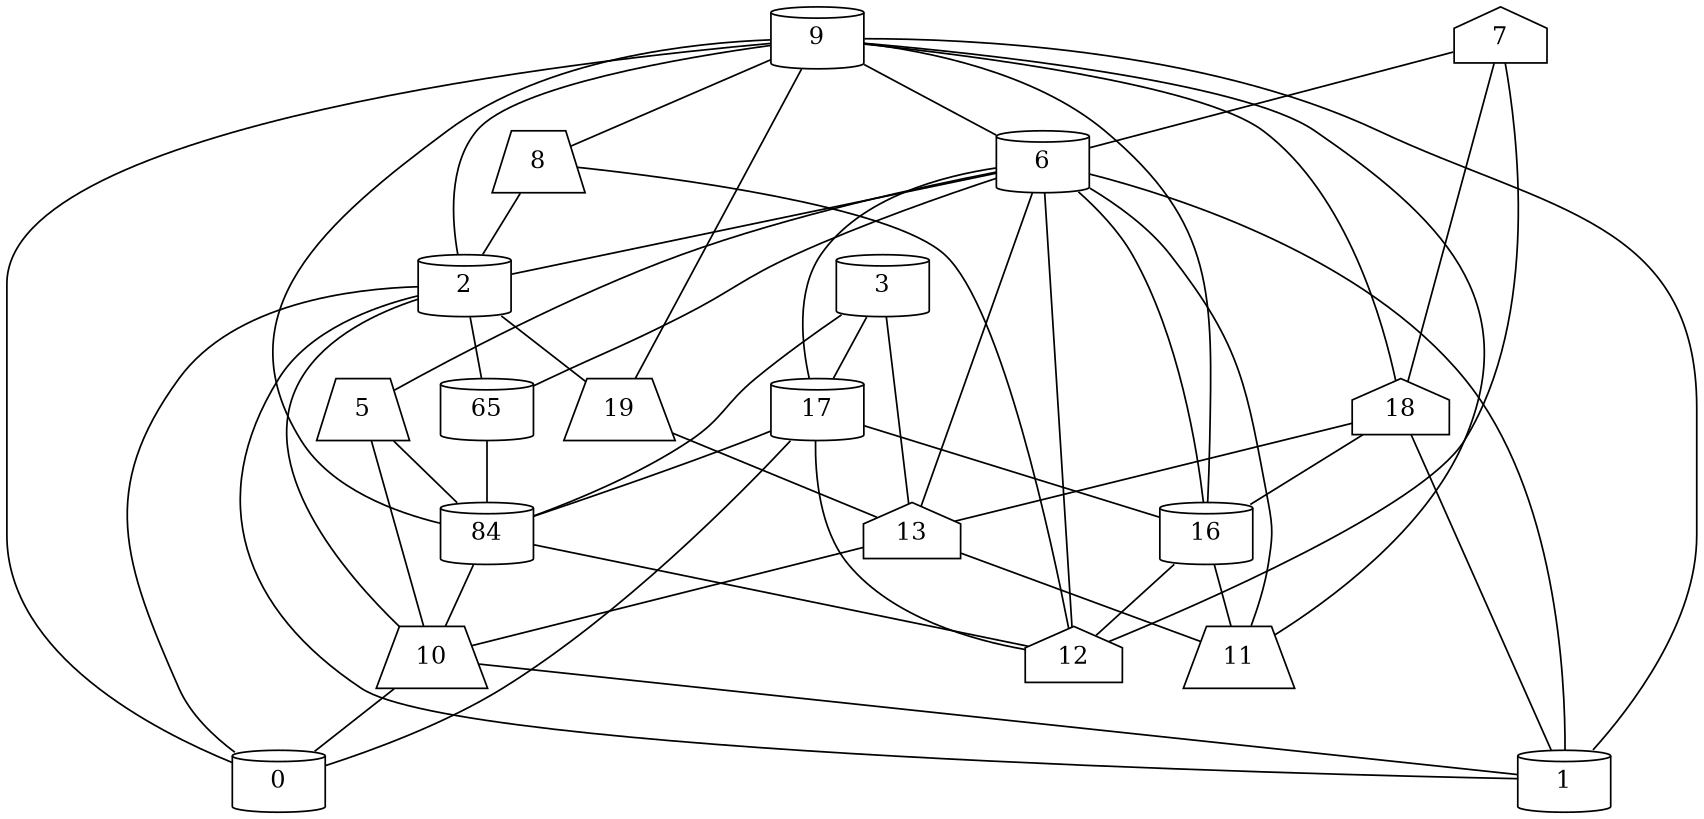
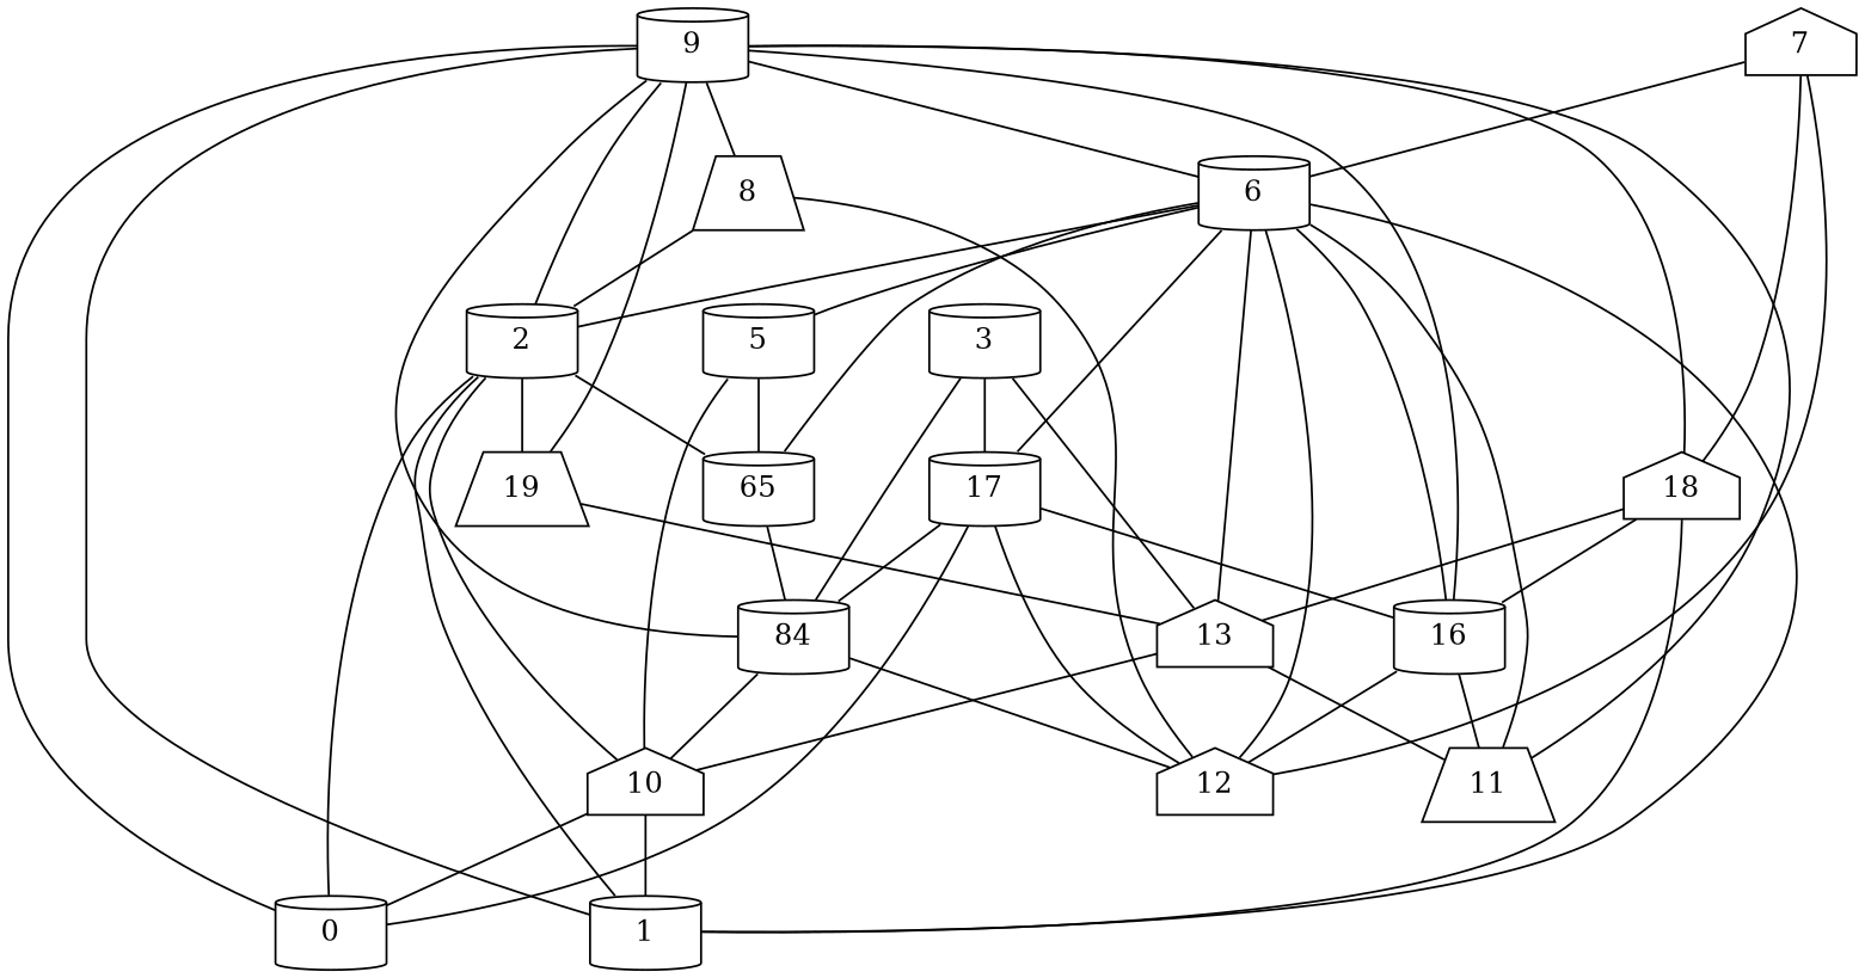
  digraph {
    node [shape=cylinder]
    edge [color=black dir=none]
    2
    17
    n3 [label=65]
-   10 [shape=trapezium]
+   10 [shape=house]
    19 [shape=trapezium]
    0
    1
    12 [shape=house]
    n9 [label=84]
    16
-   5 [shape=trapezium]
+   5
    8 [shape=trapezium]
    3
    13 [shape=house]
    11 [shape=trapezium]
    7 [shape=house]
    6
    18 [shape=house]
    9
    subgraph sub_1 {
      2
      17
      n3
      10
      19
      0
      1
      12
      n9
      16
      5
      8
      3
      13
      11
      7
      6
      18
      9
    }
    2 -> n3
    2 -> 10
    2 -> 19
    2 -> 0
    2 -> 1
    17 -> 0
    17 -> 12
    17 -> n9
    17 -> 16
    n3 -> n9
    10 -> 0
    10 -> 1
    19 -> 13
    n9 -> 10
    n9 -> 12
    16 -> 12
    16 -> 11
-   5 -> n9
+   5 -> n3
    5 -> 10
    8 -> 2
    8 -> 12
    3 -> 17
    3 -> n9
    3 -> 13
    13 -> 10
    13 -> 11
    7 -> 12
    7 -> 6
    7 -> 18
    6 -> 2
    6 -> 17
    6 -> n3
    6 -> 1
    6 -> 12
    6 -> 16
    6 -> 5
    6 -> 13
    6 -> 11
    18 -> 1
    18 -> 16
    18 -> 13
    9 -> 2
    9 -> 19
    9 -> 0
    9 -> 1
    9 -> n9
    9 -> 16
    9 -> 8
    9 -> 11
    9 -> 6
    9 -> 18
  }
